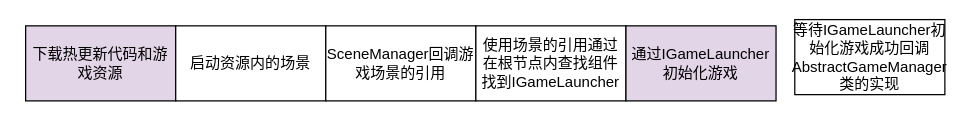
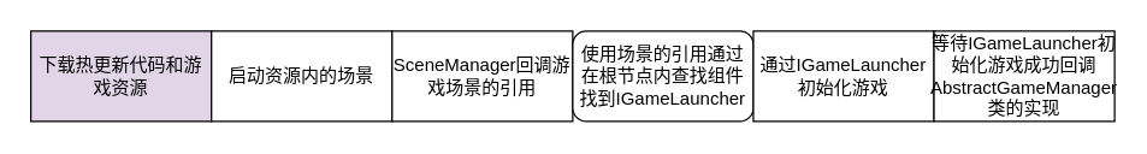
  <mxCell id="0" />
  <mxCell id="1" parent="0" />
  <mxCell id="2" value="下载热更新代码和游戏资源" style="rounded=0;whiteSpace=wrap;html=1;fillColor=#e1d5e7;" vertex="1" parent="1"><mxGeometry x="20" y="20" width="120" height="60" as="geometry" /></mxCell>
  <mxCell id="3" value="启动资源内的场景" style="rounded=0;whiteSpace=wrap;html=1;" vertex="1" parent="1"><mxGeometry x="140" y="20" width="120" height="60" as="geometry" /></mxCell>
  <mxCell id="4" value="SceneManager回调游戏场景的引用" style="rounded=0;whiteSpace=wrap;html=1;" vertex="1" parent="1"><mxGeometry x="260" y="20" width="120" height="60" as="geometry" /></mxCell>
- <mxCell id="5" value="使用场景的引用通过在根节点内查找组件找到IGameLauncher" style="rounded=0;whiteSpace=wrap;html=1;" vertex="1" parent="1"><mxGeometry x="380" y="20" width="120" height="60" as="geometry" /></mxCell>
- <mxCell id="6" value="通过IGameLauncher初始化游戏" style="rounded=0;whiteSpace=wrap;html=1;fillColor=#e1d5e7;" vertex="1" parent="1"><mxGeometry x="500" y="20" width="120" height="60" as="geometry" /></mxCell>
- <mxCell id="7" value="等待IGameLauncher初始化游戏成功回调AbstractGameManager类的实现" style="rounded=0;whiteSpace=wrap;html=1;" vertex="1" parent="1"><mxGeometry x="635" y="15" width="120" height="60" as="geometry" /></mxCell>
+ <mxCell id="5" value="使用场景的引用通过在根节点内查找组件找到IGameLauncher" style="whiteSpace=wrap;html=1;rounded=1;" vertex="1" parent="1"><mxGeometry x="380" y="20" width="120" height="60" as="geometry" /></mxCell>
+ <mxCell id="6" value="通过IGameLauncher初始化游戏" style="rounded=0;whiteSpace=wrap;html=1;" vertex="1" parent="1"><mxGeometry x="500" y="20" width="120" height="60" as="geometry" /></mxCell>
+ <mxCell id="7" value="等待IGameLauncher初始化游戏成功回调AbstractGameManager类的实现" style="rounded=0;whiteSpace=wrap;html=1;" vertex="1" parent="1"><mxGeometry x="620" y="20" width="120" height="60" as="geometry" /></mxCell>
